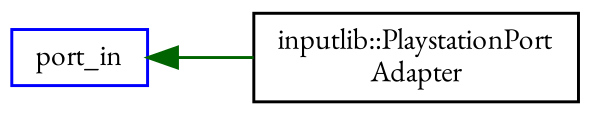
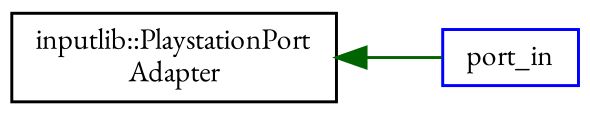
  digraph {
    rankdir=LR
    fontname="EB Garamond"
    node [fillcolor=white fontname="EB Garamond" fontsize=10 shape=record style=filled]
    n1 [color=blue height=0.2 label=port_in width=0.4]
    n2 [color=black height=0.2 label="inputlib::PlaystationPort\lAdapter" width=0.4]
-   n1 -> n2 [color=darkgreen dir=back fontname="EB Garamond" fontsize=10 labelfontname=Helvetica labelfontsize=10 style=solid]
+   n2 -> n1 [color=darkgreen dir=back fontname="EB Garamond" fontsize=10 labelfontname=Helvetica labelfontsize=10 style=solid]
  }
